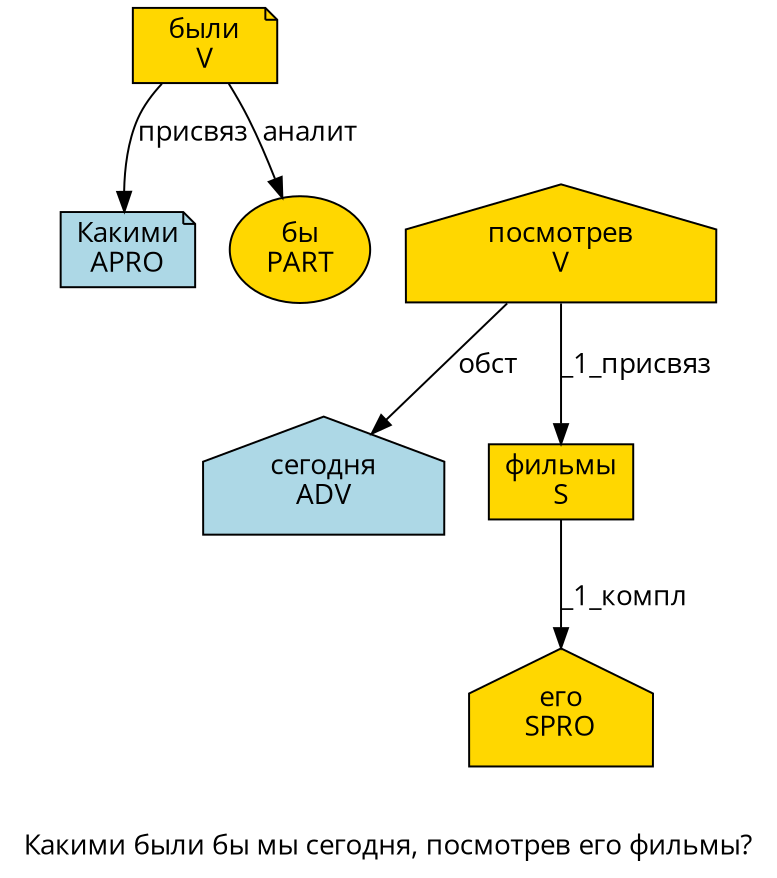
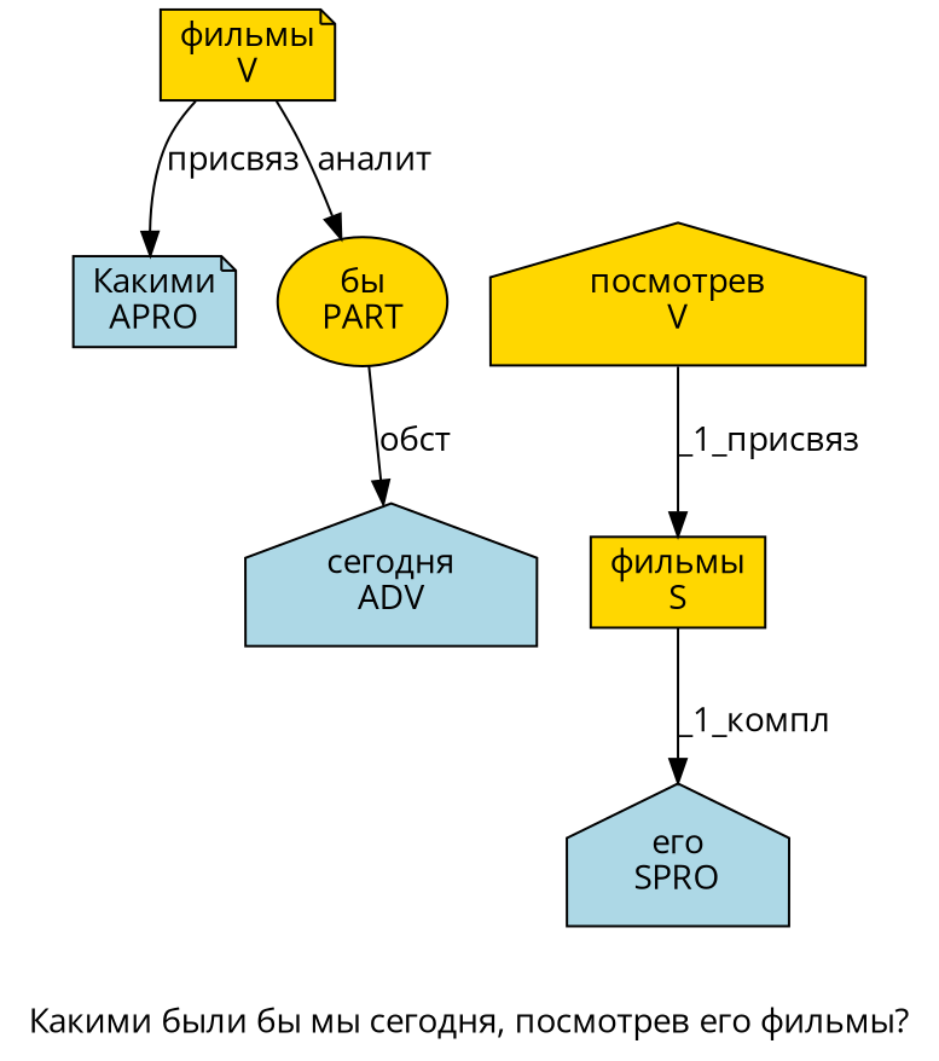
  digraph {
    fontname="Open Sans"
    label="Какими были бы мы сегодня, посмотрев его фильмы?"
    node [fillcolor=gold fontname="Open Sans" penwidth=1 shape=house style=filled]
    edge [fontname="Open Sans"]
    n1 [fillcolor=lightblue label="Какими\nAPRO" shape=note]
-   n2 [label="были\nV" shape=note]
+   n2 [label="фильмы\nV" shape=note]
    n3 [label="бы\nPART" shape=ellipse]
    n4 [fillcolor=lightblue label="сегодня\nADV"]
    n5 [label="посмотрев\nV"]
    n6 [label="фильмы\nS" shape=box]
-   n7 [label="его\nSPRO"]
+   n7 [fillcolor=lightblue label="его\nSPRO"]
    n2 -> n1 [label="присвяз"]
    n2 -> n3 [label="аналит"]
-   n5 -> n4 [label="обст"]
+   n3 -> n4 [label="обст"]
    n5 -> n6 [label="_1_присвяз"]
    n6 -> n7 [label="_1_компл"]
  }
